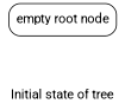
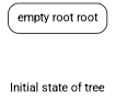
  digraph {
    label="\nInitial state of tree"
    fontname=Roboto
-   n1 [label="empty root node" shape=box style=rounded fontname=Roboto]
+   n1 [label="empty root root" shape=box style=rounded fontname=Roboto]
  }
